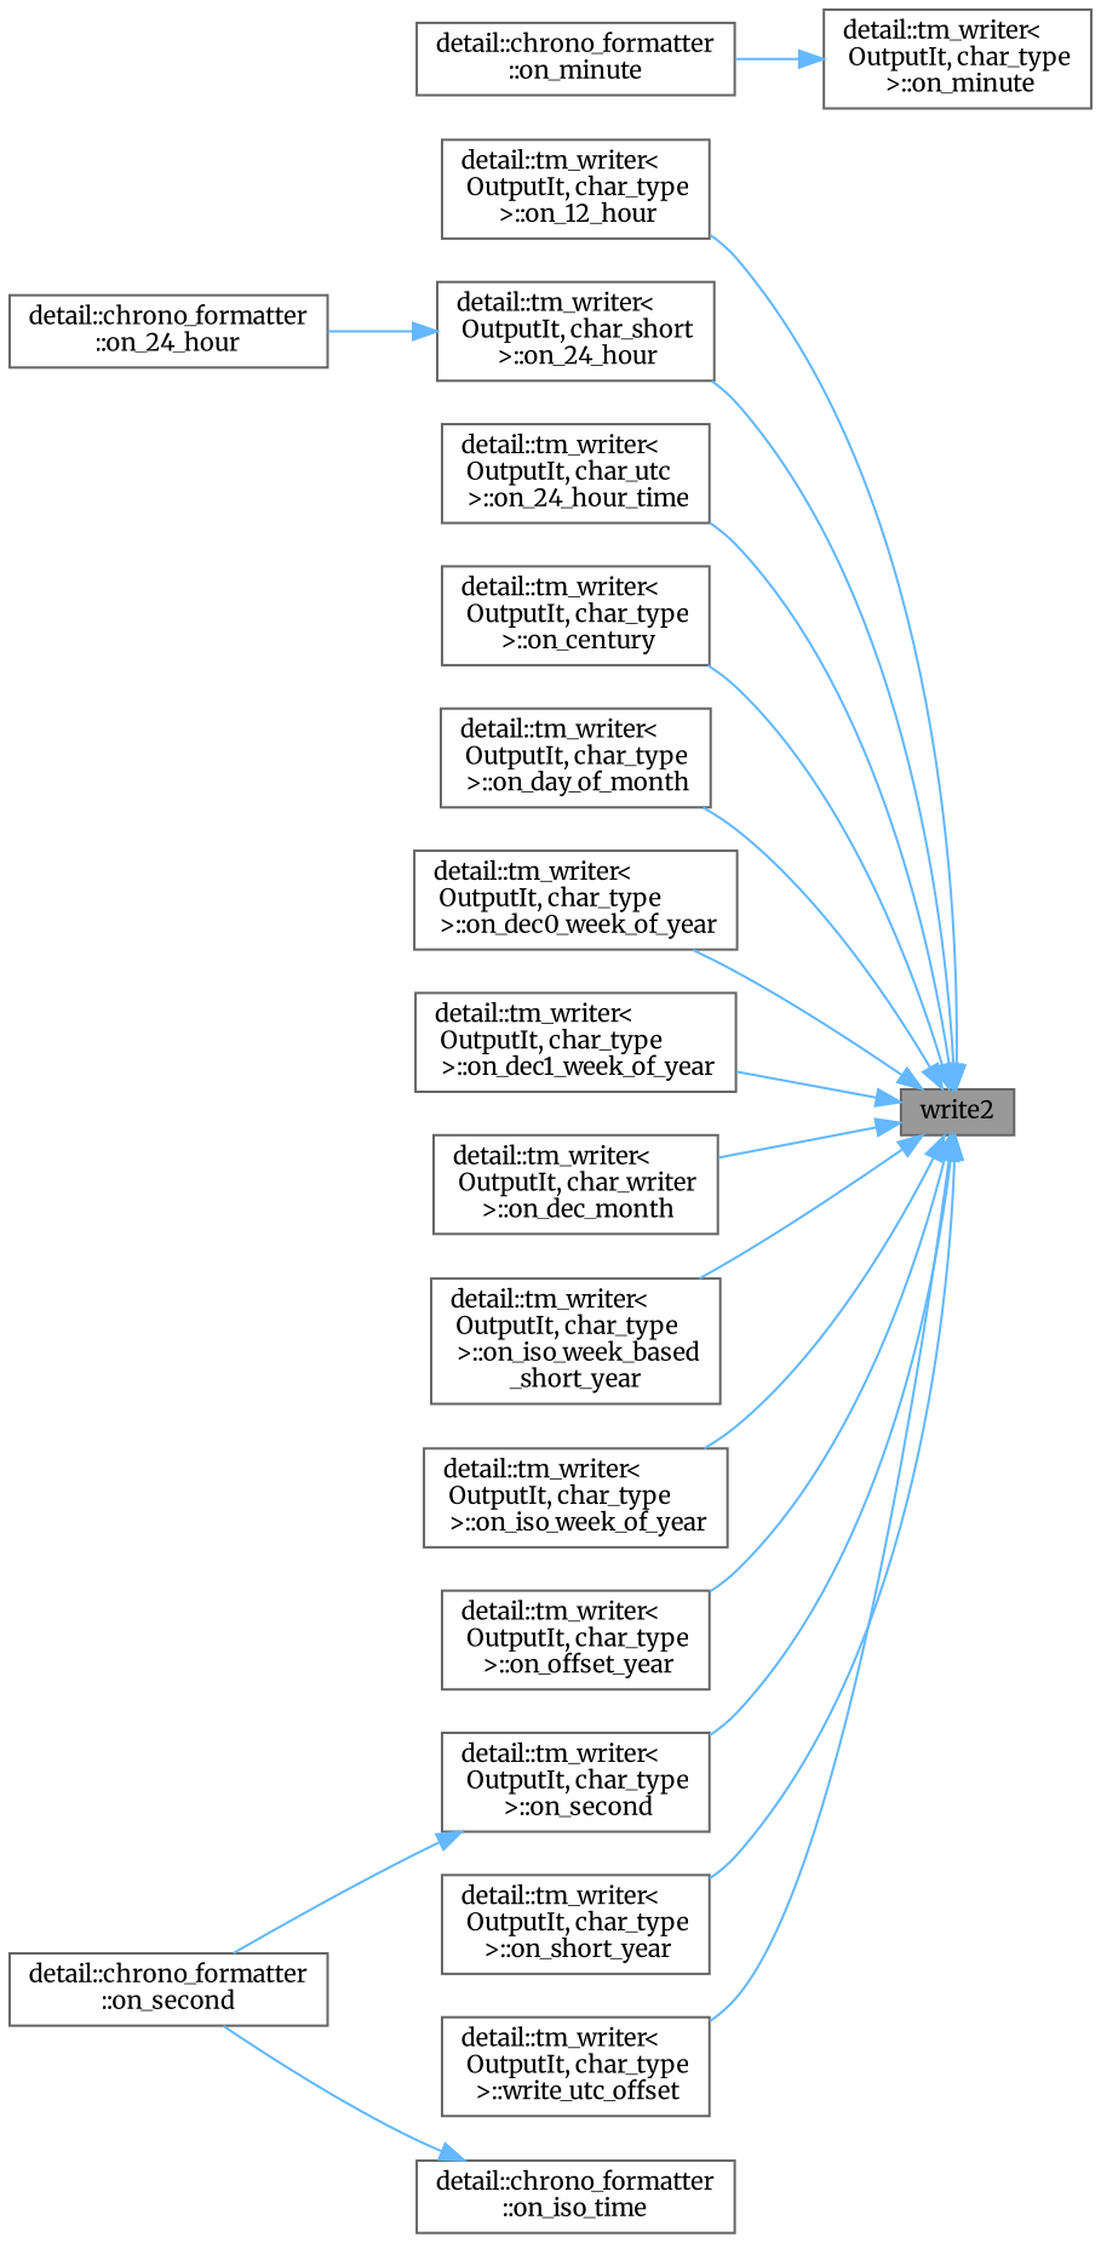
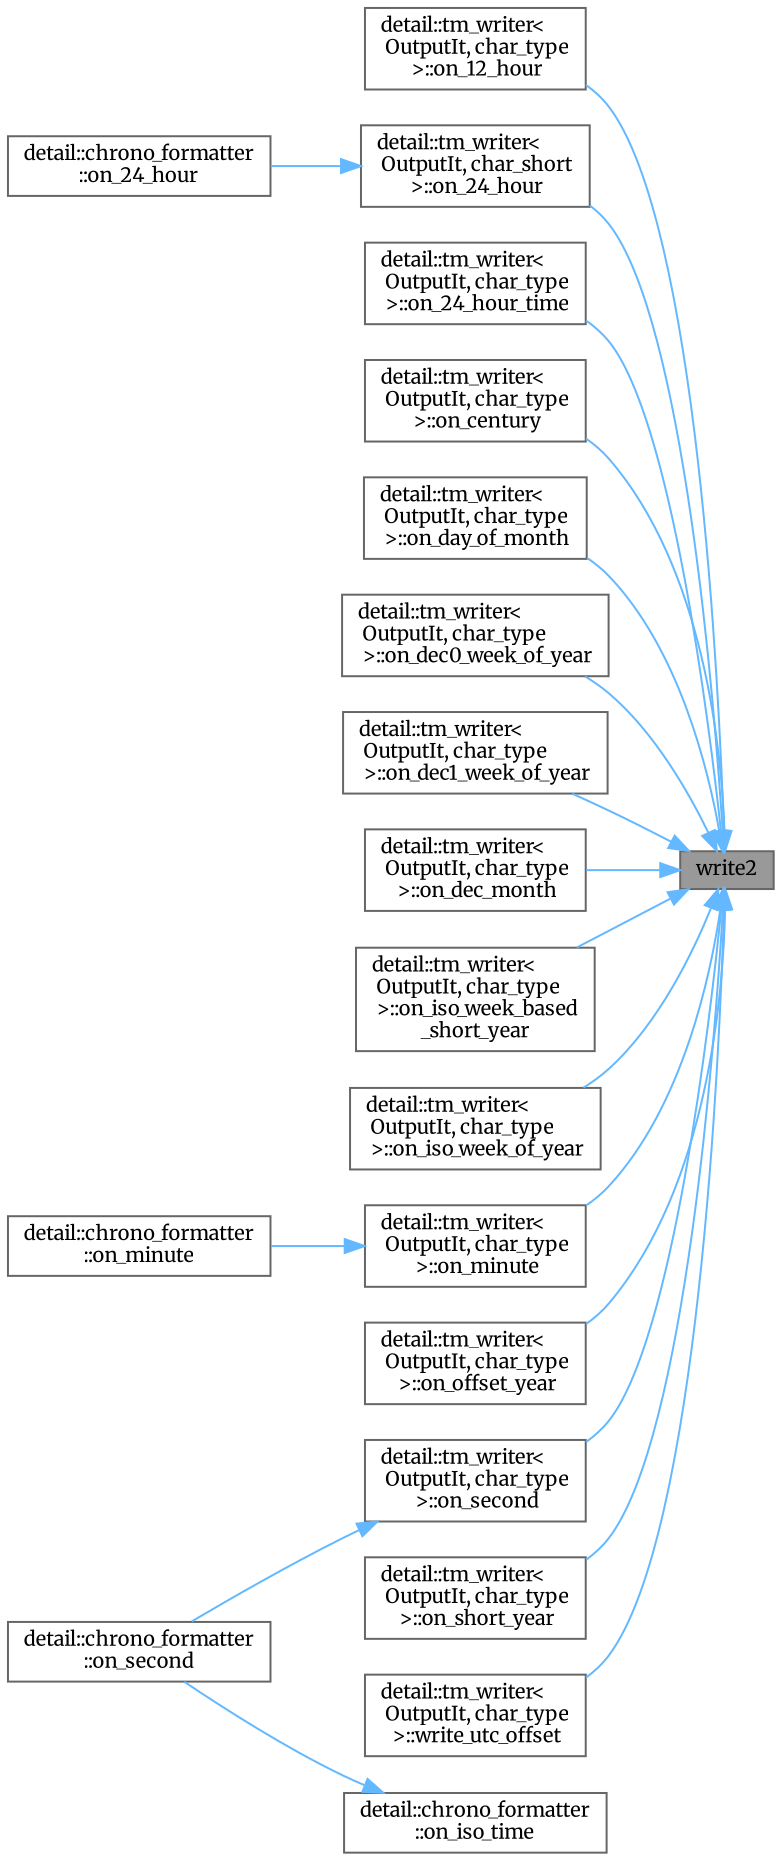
  digraph {
    fontname=Merriweather
    rankdir=RL
    node [color=grey40 fillcolor=white fontname=Merriweather fontsize=10 shape=box style=filled]
    edge [color=steelblue1 dir=back fontname=Merriweather fontsize=10 labelfontname=Helvetica labelfontsize=10 style=solid]
    n1 [color=gray40 fillcolor=grey60 fontcolor=black height=0.2 label=write2 width=0.4]
    n2 [height=0.2 label="detail::tm_writer\<\l OutputIt, char_type\l \>::on_12_hour" width=0.4]
    n3 [height=0.2 label="detail::tm_writer\<\l OutputIt, char_short\l \>::on_24_hour" width=0.4]
-   n4 [height=0.2 label="detail::tm_writer\<\l OutputIt, char_utc\l \>::on_24_hour_time" width=0.4]
+   n4 [height=0.2 label="detail::tm_writer\<\l OutputIt, char_type\l \>::on_24_hour_time" width=0.4]
    n5 [height=0.2 label="detail::tm_writer\<\l OutputIt, char_type\l \>::on_century" width=0.4]
    n6 [height=0.2 label="detail::tm_writer\<\l OutputIt, char_type\l \>::on_day_of_month" width=0.4]
    n7 [height=0.2 label="detail::tm_writer\<\l OutputIt, char_type\l \>::on_dec0_week_of_year" width=0.4]
    n8 [height=0.2 label="detail::tm_writer\<\l OutputIt, char_type\l \>::on_dec1_week_of_year" width=0.4]
-   n9 [height=0.2 label="detail::tm_writer\<\l OutputIt, char_writer\l \>::on_dec_month" width=0.4]
+   n9 [height=0.2 label="detail::tm_writer\<\l OutputIt, char_type\l \>::on_dec_month" width=0.4]
    n10 [height=0.2 label="detail::tm_writer\<\l OutputIt, char_type\l \>::on_iso_week_based\l_short_year" width=0.4]
    n11 [height=0.2 label="detail::tm_writer\<\l OutputIt, char_type\l \>::on_iso_week_of_year" width=0.4]
    n12 [height=0.2 label="detail::tm_writer\<\l OutputIt, char_type\l \>::on_minute" width=0.4]
    n13 [height=0.2 label="detail::tm_writer\<\l OutputIt, char_type\l \>::on_offset_year" width=0.4]
    n14 [height=0.2 label="detail::tm_writer\<\l OutputIt, char_type\l \>::on_second" width=0.4]
    n15 [height=0.2 label="detail::tm_writer\<\l OutputIt, char_type\l \>::on_short_year" width=0.4]
    n16 [height=0.2 label="detail::tm_writer\<\l OutputIt, char_type\l \>::write_utc_offset" width=0.4]
    n17 [height=0.2 label="detail::chrono_formatter\l::on_24_hour" width=0.4]
    n18 [height=0.2 label="detail::chrono_formatter\l::on_minute" width=0.4]
    n19 [height=0.2 label="detail::chrono_formatter\l::on_second" width=0.4]
    n20 [height=0.2 label="detail::chrono_formatter\l::on_iso_time" width=0.4]
    n1 -> n2
    n1 -> n3
    n1 -> n4
    n1 -> n5
    n1 -> n6
    n1 -> n7
    n1 -> n8
    n1 -> n9
    n1 -> n10
    n1 -> n11
+   n1 -> n12
    n1 -> n13
    n1 -> n14
    n1 -> n15
    n1 -> n16
    n3 -> n17
    n12 -> n18
    n14 -> n19
    n20 -> n19
  }
